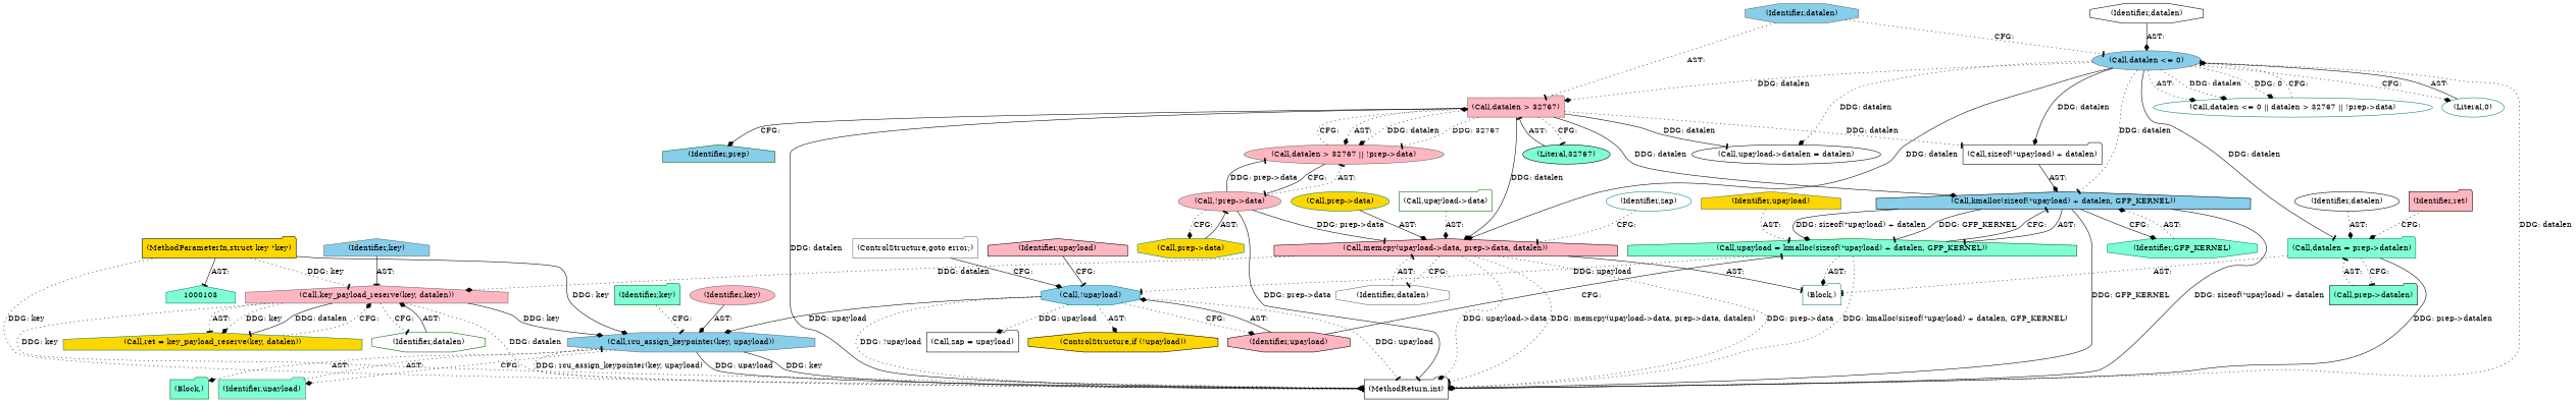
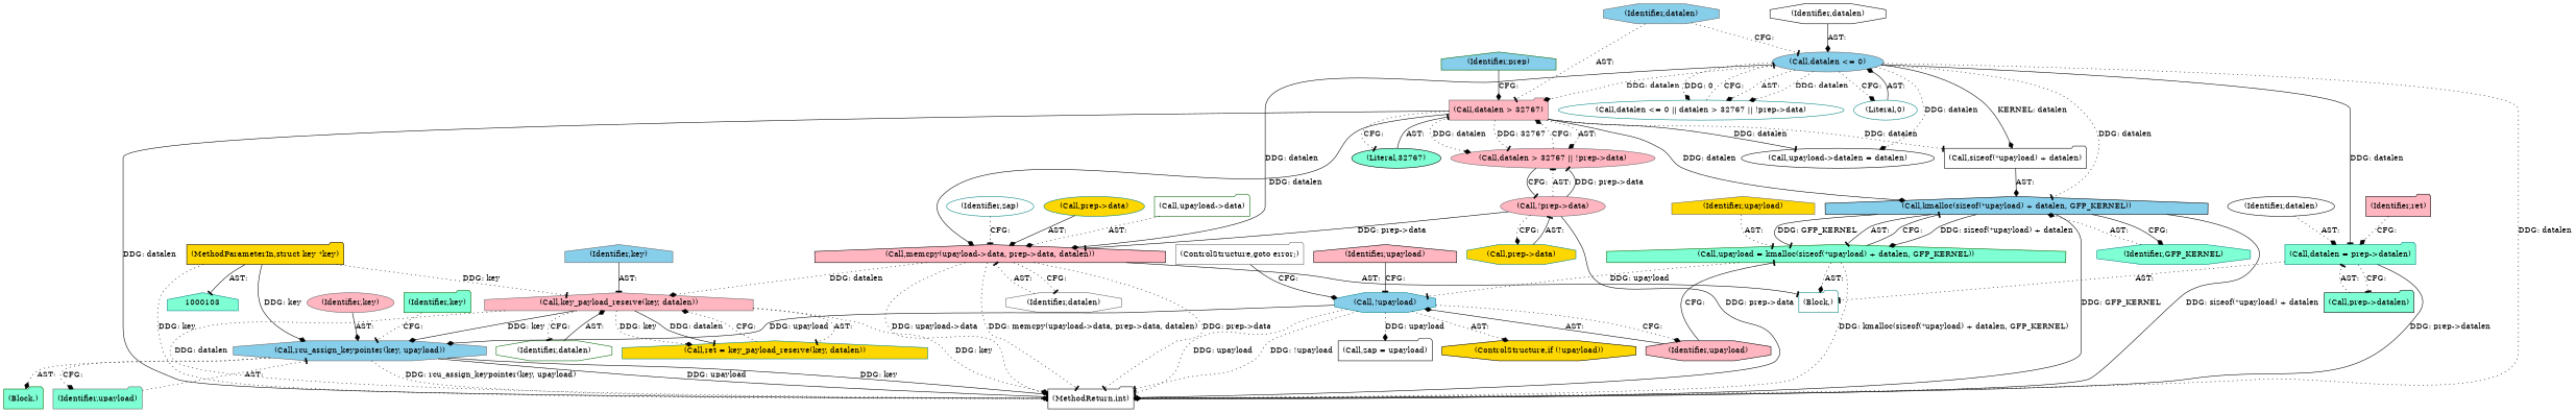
  digraph {
    node [color=black fillcolor=white shape=folder style=filled]
    edge [arrowhead=diamond style=dotted]
    n1 [color=gray40 fillcolor=skyblue label="(Call,rcu_assign_keypointer(key, upayload))" shape=octagon]
    n2 [color=darkgreen fillcolor=aquamarine label="(Block,)"]
    n3 [color=gray40 fillcolor=aquamarine label="(Identifier,upayload)"]
    n4 [label="(MethodReturn,int)"]
    n5 [color=gray40 fillcolor=lightpink label="(Call,key_payload_reserve(key, datalen))" shape=house]
    n6 [color=darkgreen label="(Identifier,datalen)" shape=octagon]
    n7 [color=teal fillcolor=gold label="(Call,ret = key_payload_reserve(key, datalen))" shape=house]
    n8 [fillcolor=gold label="(MethodParameterIn,struct key *key)"]
    1000103 [color=teal fillcolor=aquamarine shape=house]
    n10 [fillcolor=lightpink label="(Call,memcpy(upayload->data, prep->data, datalen))" shape=house]
    n11 [color=teal label="(Block,)"]
    n12 [color=gray40 label="(Identifier,datalen)" shape=octagon]
    n13 [color=gray40 fillcolor=lightpink label="(Call,!prep->data)" shape=ellipse]
    n14 [color=gray40 fillcolor=lightpink label="(Call,datalen > 32767 || !prep->data)" shape=ellipse]
    n15 [color=teal fillcolor=gold label="(Call,prep->data)" shape=octagon]
    n16 [color=gray40 fillcolor=lightpink label="(Call,datalen > 32767)"]
    n17 [color=gray40 fillcolor=skyblue label="(Call,datalen <= 0)" shape=ellipse]
    n18 [fillcolor=skyblue label="(Call,kmalloc(sizeof(*upayload) + datalen, GFP_KERNEL))" shape=house]
    n19 [label="(Call,upayload->datalen = datalen)" shape=ellipse]
    n20 [color=teal label="(Call,datalen <= 0 || datalen > 32767 || !prep->data)" shape=ellipse]
    n21 [label="(Call,sizeof(*upayload) + datalen)"]
    n22 [color=teal label="(Literal,0)" shape=ellipse]
    n23 [color=teal fillcolor=aquamarine label="(Call,datalen = prep->datalen)"]
    n24 [fillcolor=aquamarine label="(Literal,32767)" shape=ellipse]
    n25 [color=darkgreen fillcolor=aquamarine label="(Call,upayload = kmalloc(sizeof(*upayload) + datalen, GFP_KERNEL))" shape=house]
    n26 [color=teal fillcolor=aquamarine label="(Identifier,GFP_KERNEL)" shape=octagon]
    n27 [fillcolor=aquamarine label="(Call,prep->datalen)"]
    n28 [color=teal fillcolor=skyblue label="(Call,!upayload)" shape=octagon]
    n29 [label="(Call,zap = upayload)"]
    n30 [fillcolor=gold label="(ControlStructure,if (!upayload))" shape=octagon]
    n31 [fillcolor=lightpink label="(Identifier,upayload)" shape=octagon]
    n32 [color=teal label="(Identifier,zap)" shape=ellipse]
    n33 [color=gray40 fillcolor=gold label="(Identifier,upayload)" shape=house]
    n34 [color=gray40 fillcolor=skyblue label="(Identifier,key)" shape=house]
    n35 [label="(Identifier,datalen)" shape=ellipse]
    n36 [color=teal fillcolor=gold label="(Call,prep->data)" shape=ellipse]
    n37 [color=darkgreen fillcolor=aquamarine label="(Identifier,key)"]
    n38 [color=darkgreen fillcolor=skyblue label="(Identifier,prep)" shape=house]
    n39 [color=gray40 label="(ControlStructure,goto error;)"]
    n40 [color=gray40 fillcolor=lightpink label="(Identifier,key)" shape=ellipse]
    n41 [fillcolor=lightpink label="(Identifier,upayload)" shape=house]
    n42 [label="(Identifier,datalen)" shape=octagon]
    n43 [color=darkgreen label="(Call,upayload->data)"]
    n44 [color=gray40 fillcolor=skyblue label="(Identifier,datalen)" shape=octagon]
    n45 [fillcolor=lightpink label="(Identifier,ret)"]
    n1 -> n2 [label="AST: "]
    n1 -> n3 [label="CFG: "]
    n1 -> n4 [arrowhead=tee label="DDG: upayload" style=solid]
    n1 -> n4 [arrowhead=tee label="DDG: key" style=solid]
    n1 -> n4 [label="DDG: rcu_assign_keypointer(key, upayload)"]
    n3 -> n1 [arrowhead=tee label="AST: "]
    n5 -> n1 [label="DDG: key" style=solid]
    n5 -> n4 [label="DDG: key"]
    n5 -> n4 [arrowhead=tee label="DDG: datalen"]
    n5 -> n6 [arrowhead=tee label="CFG: "]
    n5 -> n7 [arrowhead=tee label="AST: "]
    n5 -> n7 [label="DDG: key"]
    n5 -> n7 [arrowhead=tee label="DDG: datalen" style=solid]
    n6 -> n5 [label="AST: " style=solid]
    n7 -> n5 [label="CFG: "]
    n8 -> n1 [label="DDG: key" style=solid]
    n8 -> n4 [arrowhead=tee label="DDG: key"]
    n8 -> n5 [arrowhead=tee label="DDG: key"]
    n8 -> 1000103 [arrowhead=tee label="AST: " style=solid]
    n10 -> n4 [arrowhead=tee label="DDG: prep->data"]
    n10 -> n4 [label="DDG: upayload->data"]
    n10 -> n4 [arrowhead=tee label="DDG: memcpy(upayload->data, prep->data, datalen)"]
    n10 -> n5 [label="DDG: datalen"]
    n10 -> n11 [arrowhead=tee label="AST: " style=solid]
    n10 -> n12 [arrowhead=tee label="CFG: "]
    n12 -> n10 [arrowhead=tee label="AST: "]
    n13 -> n4 [arrowhead=tee label="DDG: prep->data" style=solid]
    n13 -> n10 [arrowhead=tee label="DDG: prep->data" style=solid]
    n13 -> n14 [arrowhead=tee label="AST: "]
    n13 -> n14 [arrowhead=tee label="DDG: prep->data" style=solid]
    n13 -> n15 [label="CFG: "]
    n14 -> n13 [arrowhead=tee label="CFG: " style=solid]
    n14 -> n16 [label="CFG: "]
    n15 -> n13 [arrowhead=tee label="AST: " style=solid]
    n16 -> n4 [arrowhead=tee label="DDG: datalen" style=solid]
    n16 -> n10 [label="DDG: datalen" style=solid]
    n16 -> n14 [label="AST: "]
    n16 -> n14 [label="DDG: datalen"]
    n16 -> n14 [arrowhead=tee label="DDG: 32767"]
    n16 -> n18 [label="DDG: datalen" style=solid]
    n16 -> n19 [arrowhead=tee label="DDG: datalen" style=solid]
    n16 -> n21 [arrowhead=tee label="DDG: datalen"]
    n16 -> n24 [arrowhead=tee label="CFG: "]
    n17 -> n4 [label="DDG: datalen"]
    n17 -> n10 [label="DDG: datalen" style=solid]
    n17 -> n16 [label="DDG: datalen"]
    n17 -> n18 [arrowhead=tee label="DDG: datalen"]
    n17 -> n19 [label="DDG: datalen"]
    n17 -> n20 [label="AST: "]
    n17 -> n20 [label="DDG: datalen"]
    n17 -> n20 [label="DDG: 0"]
-   n17 -> n21 [label="DDG: datalen" style=solid]
+   n17 -> n21 [label="KERNEL: datalen" style=solid]
    n17 -> n22 [label="CFG: "]
    n17 -> n23 [arrowhead=tee label="DDG: datalen" style=solid]
    n18 -> n4 [label="DDG: sizeof(*upayload) + datalen" style=solid]
    n18 -> n4 [label="DDG: GFP_KERNEL" style=solid]
    n18 -> n25 [arrowhead=tee label="AST: " style=solid]
    n18 -> n25 [label="DDG: sizeof(*upayload) + datalen" style=solid]
    n18 -> n25 [arrowhead=tee label="DDG: GFP_KERNEL" style=solid]
    n18 -> n26 [label="CFG: " style=solid]
    n20 -> n17 [arrowhead=tee label="CFG: "]
    n21 -> n18 [label="AST: " style=solid]
    n22 -> n17 [label="AST: " style=solid]
    n23 -> n4 [label="DDG: prep->datalen" style=solid]
    n23 -> n11 [arrowhead=tee label="AST: "]
    n23 -> n27 [arrowhead=tee label="CFG: "]
    n24 -> n16 [arrowhead=tee label="AST: " style=solid]
    n25 -> n4 [label="DDG: kmalloc(sizeof(*upayload) + datalen, GFP_KERNEL)"]
    n25 -> n11 [label="AST: "]
    n25 -> n18 [arrowhead=tee label="CFG: " style=solid]
    n25 -> n28 [arrowhead=tee label="DDG: upayload"]
    n26 -> n18 [label="AST: "]
    n27 -> n23 [arrowhead=tee label="AST: "]
    n28 -> n1 [label="DDG: upayload" style=solid]
    n28 -> n4 [arrowhead=tee label="DDG: upayload"]
    n28 -> n4 [arrowhead=tee label="DDG: !upayload"]
    n28 -> n29 [label="DDG: upayload"]
    n28 -> n30 [label="AST: "]
    n28 -> n31 [label="CFG: "]
    n31 -> n25 [arrowhead=tee label="CFG: " style=solid]
    n31 -> n28 [label="AST: " style=solid]
    n32 -> n10 [arrowhead=tee label="CFG: "]
    n33 -> n25 [arrowhead=tee label="AST: "]
    n34 -> n5 [arrowhead=tee label="AST: " style=solid]
    n35 -> n23 [label="AST: "]
    n36 -> n10 [label="AST: " style=solid]
    n37 -> n1 [arrowhead=tee label="CFG: "]
-   n16 -> n38 [label="CFG: " style=solid]
+   n38 -> n16 [label="CFG: " style=solid]
    n39 -> n28 [label="CFG: " style=solid]
    n40 -> n1 [label="AST: " style=solid]
    n41 -> n28 [arrowhead=tee label="CFG: " style=solid]
    n42 -> n17 [label="AST: " style=solid]
    n43 -> n10 [label="AST: "]
    n44 -> n16 [arrowhead=tee label="AST: "]
    n44 -> n17 [arrowhead=tee label="CFG: "]
    n45 -> n23 [label="CFG: "]
  }
